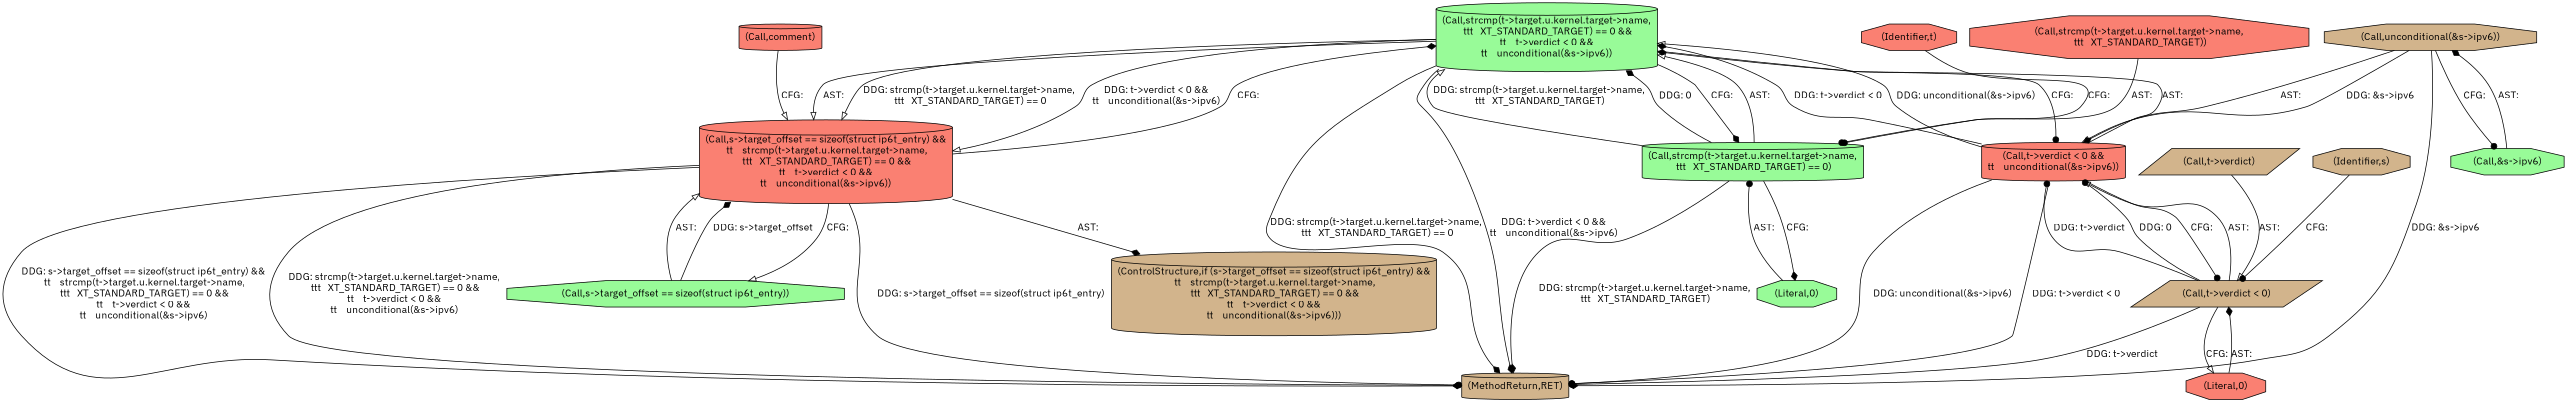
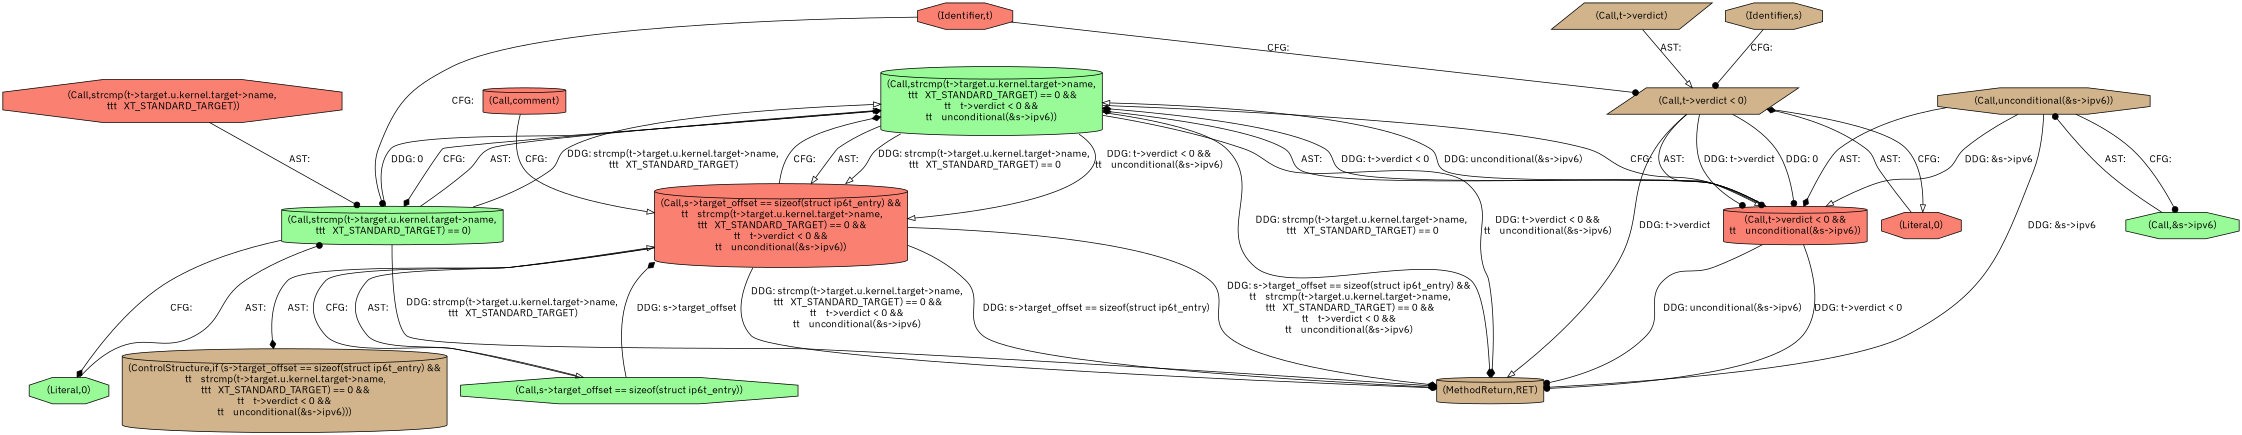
  digraph {
    fontname="IBM Plex Sans"
    node [fillcolor=salmon fontname="IBM Plex Sans" shape=octagon style=filled]
    edge [arrowhead=diamond fontname="IBM Plex Sans"]
    n1 [fillcolor=palegreen label="(Call,strcmp(t->target.u.kernel.target->name,\n \t\t\t   XT_STANDARD_TARGET) == 0 &&\n\t\t    t->verdict < 0 &&\n\t\t    unconditional(&s->ipv6))" shape=cylinder]
    n2 [fillcolor=palegreen label="(Call,strcmp(t->target.u.kernel.target->name,\n \t\t\t   XT_STANDARD_TARGET) == 0)" shape=cylinder]
    n3 [label="(Call,t->verdict < 0 &&\n\t\t    unconditional(&s->ipv6))" shape=cylinder]
    n4 [label="(Call,s->target_offset == sizeof(struct ip6t_entry) &&\n \t\t    strcmp(t->target.u.kernel.target->name,\n \t\t\t   XT_STANDARD_TARGET) == 0 &&\n\t\t    t->verdict < 0 &&\n\t\t    unconditional(&s->ipv6))" shape=cylinder]
    n5 [fillcolor=tan label="(MethodReturn,RET)" shape=cylinder]
    n6 [fillcolor=palegreen label="(Literal,0)"]
    n7 [fillcolor=tan label="(Call,t->verdict < 0)" shape=parallelogram]
    n8 [fillcolor=tan label="(ControlStructure,if (s->target_offset == sizeof(struct ip6t_entry) &&\n \t\t    strcmp(t->target.u.kernel.target->name,\n \t\t\t   XT_STANDARD_TARGET) == 0 &&\n\t\t    t->verdict < 0 &&\n\t\t    unconditional(&s->ipv6)))" shape=cylinder]
    n9 [fillcolor=palegreen label="(Call,s->target_offset == sizeof(struct ip6t_entry))"]
    n10 [label="(Literal,0)"]
    n11 [fillcolor=tan label="(Call,unconditional(&s->ipv6))"]
    n12 [fillcolor=palegreen label="(Call,&s->ipv6)"]
    n13 [fillcolor=tan label="(Call,t->verdict)" shape=parallelogram]
    n14 [label="(Call,comment)" shape=cylinder]
    n15 [label="(Identifier,t)"]
    n16 [fillcolor=tan label="(Identifier,s)"]
    n17 [label="(Call,strcmp(t->target.u.kernel.target->name,\n \t\t\t   XT_STANDARD_TARGET))"]
    n1 -> n2 [label="CFG: "]
    n1 -> n3 [arrowhead=dot label="CFG: "]
    n1 -> n4 [arrowhead=onormal label="AST: "]
    n1 -> n4 [arrowhead=onormal label="DDG: strcmp(t->target.u.kernel.target->name,\n \t\t\t   XT_STANDARD_TARGET) == 0"]
    n1 -> n4 [arrowhead=onormal label="DDG: t->verdict < 0 &&\n\t\t    unconditional(&s->ipv6)"]
    n1 -> n5 [label="DDG: strcmp(t->target.u.kernel.target->name,\n \t\t\t   XT_STANDARD_TARGET) == 0"]
    n1 -> n5 [label="DDG: t->verdict < 0 &&\n\t\t    unconditional(&s->ipv6)"]
    n2 -> n1 [arrowhead=onormal label="AST: "]
    n2 -> n1 [arrowhead=onormal label="DDG: strcmp(t->target.u.kernel.target->name,\n \t\t\t   XT_STANDARD_TARGET)"]
    n2 -> n1 [label="DDG: 0"]
    n2 -> n5 [label="DDG: strcmp(t->target.u.kernel.target->name,\n \t\t\t   XT_STANDARD_TARGET)"]
    n2 -> n6 [label="CFG: "]
    n3 -> n1 [label="AST: "]
    n3 -> n1 [label="DDG: t->verdict < 0"]
    n3 -> n1 [arrowhead=onormal label="DDG: unconditional(&s->ipv6)"]
    n3 -> n5 [arrowhead=dot label="DDG: unconditional(&s->ipv6)"]
    n3 -> n5 [arrowhead=dot label="DDG: t->verdict < 0"]
-   n3 -> n7 [arrowhead=dot label="CFG: "]
+   n15 -> n7 [arrowhead=dot label="CFG: "]
    n4 -> n1 [label="CFG: "]
    n4 -> n5 [arrowhead=dot label="DDG: s->target_offset == sizeof(struct ip6t_entry)"]
    n4 -> n5 [label="DDG: s->target_offset == sizeof(struct ip6t_entry) &&\n \t\t    strcmp(t->target.u.kernel.target->name,\n \t\t\t   XT_STANDARD_TARGET) == 0 &&\n\t\t    t->verdict < 0 &&\n\t\t    unconditional(&s->ipv6)"]
    n4 -> n5 [label="DDG: strcmp(t->target.u.kernel.target->name,\n \t\t\t   XT_STANDARD_TARGET) == 0 &&\n\t\t    t->verdict < 0 &&\n\t\t    unconditional(&s->ipv6)"]
    n4 -> n8 [label="AST: "]
    n4 -> n9 [arrowhead=onormal label="CFG: "]
    n6 -> n2 [arrowhead=dot label="AST: "]
    n7 -> n3 [arrowhead=onormal label="AST: "]
    n7 -> n3 [arrowhead=dot label="DDG: t->verdict"]
    n7 -> n3 [arrowhead=dot label="DDG: 0"]
-   n7 -> n5 [arrowhead=dot label="DDG: t->verdict"]
+   n7 -> n5 [arrowhead=onormal label="DDG: t->verdict"]
    n7 -> n10 [arrowhead=onormal label="CFG: "]
    n9 -> n4 [arrowhead=onormal label="AST: "]
    n9 -> n4 [label="DDG: s->target_offset"]
    n10 -> n7 [label="AST: "]
    n11 -> n3 [label="AST: "]
    n11 -> n3 [arrowhead=onormal label="DDG: &s->ipv6"]
-   n11 -> n5 [label="DDG: &s->ipv6"]
+   n11 -> n5 [arrowhead=dot label="DDG: &s->ipv6"]
    n11 -> n12 [arrowhead=dot label="CFG: "]
-   n12 -> n11 [label="AST: "]
+   n12 -> n11 [arrowhead=dot label="AST: "]
    n13 -> n7 [arrowhead=onormal label="AST: "]
    n14 -> n4 [arrowhead=onormal label="CFG: "]
    n15 -> n2 [arrowhead=dot label="CFG: "]
    n16 -> n7 [arrowhead=dot label="CFG: "]
    n17 -> n2 [arrowhead=dot label="AST: "]
  }
